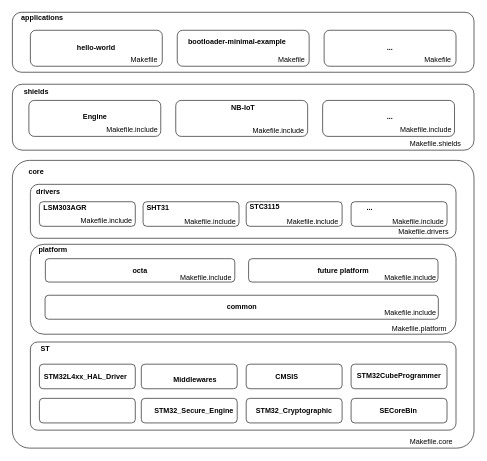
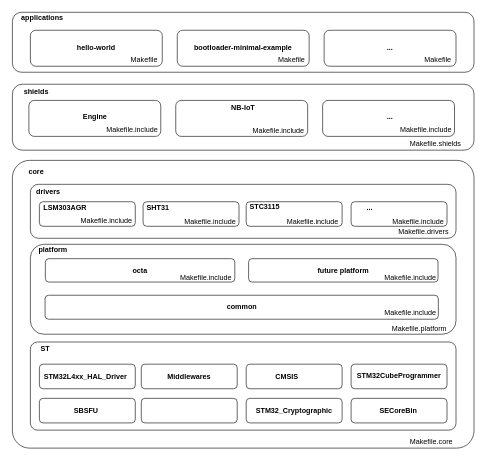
  <mxCell id="0" />
  <mxCell id="1" parent="0" />
  <mxCell id="2" value="" style="rounded=1;whiteSpace=wrap;html=1;" vertex="1" parent="1"><mxGeometry x="50" y="27" width="220" height="60" as="geometry" /></mxCell>
  <mxCell id="3" value="" style="rounded=1;whiteSpace=wrap;html=1;arcSize=6;" vertex="1" parent="1"><mxGeometry x="20" y="267" width="770" height="480" as="geometry" /></mxCell>
  <mxCell id="4" value="" style="rounded=1;whiteSpace=wrap;html=1;" vertex="1" parent="1"><mxGeometry x="20" y="140" width="770" height="110" as="geometry" /></mxCell>
  <mxCell id="5" value="" style="rounded=1;whiteSpace=wrap;html=1;" vertex="1" parent="1"><mxGeometry x="50" y="407" width="710" height="150" as="geometry" /></mxCell>
  <mxCell id="6" value="" style="rounded=1;whiteSpace=wrap;html=1;" vertex="1" parent="1"><mxGeometry x="50" y="307" width="710" height="90" as="geometry" /></mxCell>
  <mxCell id="7" value="&lt;b&gt;drivers&lt;/b&gt;" style="text;html=1;strokeColor=none;fillColor=none;align=center;verticalAlign=middle;whiteSpace=wrap;rounded=0;direction=south;" vertex="1" parent="1"><mxGeometry x="70" y="314" width="20" height="10" as="geometry" /></mxCell>
  <mxCell id="8" value="Makefile.drivers" style="text;html=1;strokeColor=none;fillColor=none;align=center;verticalAlign=middle;whiteSpace=wrap;rounded=0;direction=south;" vertex="1" parent="1"><mxGeometry x="696" y="367" width="20" height="40" as="geometry" /></mxCell>
  <mxCell id="9" value="&lt;b&gt;core&lt;/b&gt;" style="text;html=1;strokeColor=none;fillColor=none;align=center;verticalAlign=middle;whiteSpace=wrap;rounded=0;" vertex="1" parent="1"><mxGeometry x="40" y="277" width="40" height="20" as="geometry" /></mxCell>
  <mxCell id="10" value="&lt;b&gt;shields&lt;/b&gt;" style="text;html=1;strokeColor=none;fillColor=none;align=center;verticalAlign=middle;whiteSpace=wrap;rounded=0;" vertex="1" parent="1"><mxGeometry x="40" y="142" width="40" height="20" as="geometry" /></mxCell>
  <mxCell id="11" value="Makefile.shields" style="text;html=1;strokeColor=none;fillColor=none;align=center;verticalAlign=middle;whiteSpace=wrap;rounded=0;" vertex="1" parent="1"><mxGeometry x="706" y="230" width="40" height="20" as="geometry" /></mxCell>
  <mxCell id="12" value="&lt;b&gt;platform&lt;/b&gt;" style="text;html=1;strokeColor=none;fillColor=none;align=center;verticalAlign=middle;whiteSpace=wrap;rounded=0;direction=south;" vertex="1" parent="1"><mxGeometry x="78" y="412" width="20" height="10" as="geometry" /></mxCell>
  <mxCell id="13" value="Makefile.platform" style="text;html=1;strokeColor=none;fillColor=none;align=center;verticalAlign=middle;whiteSpace=wrap;rounded=0;" vertex="1" parent="1"><mxGeometry x="679" y="538" width="40" height="20" as="geometry" /></mxCell>
  <mxCell id="14" value="" style="rounded=1;whiteSpace=wrap;html=1;arcSize=8;" vertex="1" parent="1"><mxGeometry x="50" y="570" width="710" height="147" as="geometry" /></mxCell>
  <mxCell id="15" value="&lt;b&gt;ST&lt;/b&gt;" style="text;html=1;strokeColor=none;fillColor=none;align=center;verticalAlign=middle;whiteSpace=wrap;rounded=0;" vertex="1" parent="1"><mxGeometry x="55" y="570.5" width="40" height="20" as="geometry" /></mxCell>
  <mxCell id="16" value="Makefile.core" style="text;html=1;strokeColor=none;fillColor=none;align=center;verticalAlign=middle;whiteSpace=wrap;rounded=0;" vertex="1" parent="1"><mxGeometry x="699" y="727" width="40" height="20" as="geometry" /></mxCell>
  <mxCell id="17" value="" style="rounded=1;whiteSpace=wrap;html=1;" vertex="1" parent="1"><mxGeometry x="20" y="20" width="770" height="100" as="geometry" /></mxCell>
  <mxCell id="18" value="&lt;b&gt;applications&lt;/b&gt;" style="text;html=1;strokeColor=none;fillColor=none;align=center;verticalAlign=middle;whiteSpace=wrap;rounded=0;" vertex="1" parent="1"><mxGeometry x="50" y="20" width="40" height="20" as="geometry" /></mxCell>
  <mxCell id="19" value="" style="rounded=1;whiteSpace=wrap;html=1;" vertex="1" parent="1"><mxGeometry x="295" y="50" width="220" height="60" as="geometry" /></mxCell>
  <mxCell id="20" value="" style="rounded=1;whiteSpace=wrap;html=1;" vertex="1" parent="1"><mxGeometry x="540" y="50" width="220" height="60" as="geometry" /></mxCell>
  <mxCell id="21" value="" style="rounded=1;whiteSpace=wrap;html=1;" vertex="1" parent="1"><mxGeometry x="50" y="50" width="220" height="60" as="geometry" /></mxCell>
  <mxCell id="22" value="Makefile" style="text;html=1;strokeColor=none;fillColor=none;align=center;verticalAlign=middle;whiteSpace=wrap;rounded=0;" vertex="1" parent="1"><mxGeometry x="220" y="90" width="40" height="20" as="geometry" /></mxCell>
  <mxCell id="23" value="Makefile" style="text;html=1;strokeColor=none;fillColor=none;align=center;verticalAlign=middle;whiteSpace=wrap;rounded=0;" vertex="1" parent="1"><mxGeometry x="466" y="90" width="40" height="20" as="geometry" /></mxCell>
  <mxCell id="24" value="Makefile" style="text;html=1;strokeColor=none;fillColor=none;align=center;verticalAlign=middle;whiteSpace=wrap;rounded=0;" vertex="1" parent="1"><mxGeometry x="710" y="90" width="40" height="20" as="geometry" /></mxCell>
  <mxCell id="25" value="&lt;b&gt;hello-world&lt;/b&gt;" style="text;html=1;strokeColor=none;fillColor=none;align=center;verticalAlign=middle;whiteSpace=wrap;rounded=0;" vertex="1" parent="1"><mxGeometry x="105" y="70" width="110" height="20" as="geometry" /></mxCell>
- <mxCell id="26" value="&lt;b&gt;bootloader-minimal-example&lt;/b&gt;" style="text;html=1;strokeColor=none;fillColor=none;align=center;verticalAlign=middle;whiteSpace=wrap;rounded=0;" vertex="1" parent="1"><mxGeometry x="305" y="60" width="180" height="20" as="geometry" /></mxCell>
+ <mxCell id="26" value="&lt;b&gt;bootloader-minimal-example&lt;/b&gt;" style="text;html=1;strokeColor=none;fillColor=none;align=center;verticalAlign=middle;whiteSpace=wrap;rounded=0;" vertex="1" parent="1"><mxGeometry x="315" y="70" width="180" height="20" as="geometry" /></mxCell>
  <mxCell id="27" value="&lt;b&gt;...&lt;/b&gt;" style="text;html=1;strokeColor=none;fillColor=none;align=center;verticalAlign=middle;whiteSpace=wrap;rounded=0;" vertex="1" parent="1"><mxGeometry x="560" y="70" width="180" height="20" as="geometry" /></mxCell>
  <mxCell id="28" value="" style="rounded=1;whiteSpace=wrap;html=1;" vertex="1" parent="1"><mxGeometry x="74.5" y="492" width="656" height="40" as="geometry" /></mxCell>
  <mxCell id="29" value="Makefile.include" style="text;html=1;strokeColor=none;fillColor=none;align=center;verticalAlign=middle;whiteSpace=wrap;rounded=0;" vertex="1" parent="1"><mxGeometry x="663.5" y="512" width="40" height="20" as="geometry" /></mxCell>
  <mxCell id="30" value="&lt;b&gt;common&lt;/b&gt;" style="text;html=1;strokeColor=none;fillColor=none;align=center;verticalAlign=middle;whiteSpace=wrap;rounded=0;" vertex="1" parent="1"><mxGeometry x="382.5" y="502" width="40" height="20" as="geometry" /></mxCell>
  <mxCell id="31" value="" style="rounded=1;whiteSpace=wrap;html=1;" vertex="1" parent="1"><mxGeometry x="75" y="431" width="316" height="39" as="geometry" /></mxCell>
  <mxCell id="32" value="Makefile.include" style="text;html=1;strokeColor=none;fillColor=none;align=center;verticalAlign=middle;whiteSpace=wrap;rounded=0;" vertex="1" parent="1"><mxGeometry x="323" y="452.5" width="40" height="20" as="geometry" /></mxCell>
  <mxCell id="33" value="&lt;b&gt;octa&lt;br&gt;&lt;/b&gt;" style="text;html=1;strokeColor=none;fillColor=none;align=center;verticalAlign=middle;whiteSpace=wrap;rounded=0;" vertex="1" parent="1"><mxGeometry x="213" y="440.5" width="40" height="20" as="geometry" /></mxCell>
  <mxCell id="34" value="" style="rounded=1;whiteSpace=wrap;html=1;" vertex="1" parent="1"><mxGeometry x="414" y="431" width="316" height="39" as="geometry" /></mxCell>
  <mxCell id="35" value="Makefile.include" style="text;html=1;strokeColor=none;fillColor=none;align=center;verticalAlign=middle;whiteSpace=wrap;rounded=0;" vertex="1" parent="1"><mxGeometry x="663.5" y="452.5" width="40" height="20" as="geometry" /></mxCell>
  <mxCell id="36" value="&lt;b&gt;future platform&lt;br&gt;&lt;/b&gt;" style="text;html=1;strokeColor=none;fillColor=none;align=center;verticalAlign=middle;whiteSpace=wrap;rounded=0;" vertex="1" parent="1"><mxGeometry x="519" y="440.5" width="106" height="20" as="geometry" /></mxCell>
  <mxCell id="37" value="" style="rounded=1;whiteSpace=wrap;html=1;" vertex="1" parent="1"><mxGeometry x="65" y="336" width="160" height="41" as="geometry" /></mxCell>
  <mxCell id="38" value="" style="rounded=1;whiteSpace=wrap;html=1;" vertex="1" parent="1"><mxGeometry x="238" y="336" width="160" height="41" as="geometry" /></mxCell>
  <mxCell id="39" value="" style="rounded=1;whiteSpace=wrap;html=1;" vertex="1" parent="1"><mxGeometry x="410" y="336" width="160" height="41" as="geometry" /></mxCell>
  <mxCell id="40" value="" style="rounded=1;whiteSpace=wrap;html=1;" vertex="1" parent="1"><mxGeometry x="585" y="336" width="160" height="41" as="geometry" /></mxCell>
  <mxCell id="41" value="&lt;b&gt;LSM303AGR&lt;/b&gt;" style="text;html=1;strokeColor=none;fillColor=none;align=center;verticalAlign=middle;whiteSpace=wrap;rounded=0;" vertex="1" parent="1"><mxGeometry x="53" y="335.5" width="110" height="20" as="geometry" /></mxCell>
  <mxCell id="42" value="&lt;b&gt;SHT31&lt;br&gt;&lt;/b&gt;" style="text;html=1;strokeColor=none;fillColor=none;align=center;verticalAlign=middle;whiteSpace=wrap;rounded=0;" vertex="1" parent="1"><mxGeometry x="208" y="335.5" width="110" height="20" as="geometry" /></mxCell>
  <mxCell id="43" value="&lt;b&gt;STC3115&lt;br&gt;&lt;/b&gt;" style="text;html=1;strokeColor=none;fillColor=none;align=center;verticalAlign=middle;whiteSpace=wrap;rounded=0;" vertex="1" parent="1"><mxGeometry x="386" y="334.5" width="110" height="20" as="geometry" /></mxCell>
  <mxCell id="44" value="&lt;b&gt;...&lt;br&gt;&lt;/b&gt;" style="text;html=1;strokeColor=none;fillColor=none;align=center;verticalAlign=middle;whiteSpace=wrap;rounded=0;" vertex="1" parent="1"><mxGeometry x="561" y="335.5" width="110" height="20" as="geometry" /></mxCell>
  <mxCell id="45" value="Makefile.include" style="text;html=1;strokeColor=none;fillColor=none;align=center;verticalAlign=middle;whiteSpace=wrap;rounded=0;" vertex="1" parent="1"><mxGeometry x="157" y="357.5" width="40" height="20" as="geometry" /></mxCell>
  <mxCell id="46" value="Makefile.include" style="text;html=1;strokeColor=none;fillColor=none;align=center;verticalAlign=middle;whiteSpace=wrap;rounded=0;" vertex="1" parent="1"><mxGeometry x="329.5" y="358.5" width="40" height="20" as="geometry" /></mxCell>
  <mxCell id="47" value="Makefile.include" style="text;html=1;strokeColor=none;fillColor=none;align=center;verticalAlign=middle;whiteSpace=wrap;rounded=0;" vertex="1" parent="1"><mxGeometry x="501" y="358.5" width="40" height="20" as="geometry" /></mxCell>
  <mxCell id="48" value="Makefile.include" style="text;html=1;strokeColor=none;fillColor=none;align=center;verticalAlign=middle;whiteSpace=wrap;rounded=0;" vertex="1" parent="1"><mxGeometry x="676.5" y="358.5" width="40" height="20" as="geometry" /></mxCell>
  <mxCell id="49" value="" style="rounded=1;whiteSpace=wrap;html=1;" vertex="1" parent="1"><mxGeometry x="65" y="607" width="160" height="41" as="geometry" /></mxCell>
  <mxCell id="50" value="" style="rounded=1;whiteSpace=wrap;html=1;" vertex="1" parent="1"><mxGeometry x="65" y="664" width="160" height="41" as="geometry" /></mxCell>
  <mxCell id="51" value="" style="rounded=1;whiteSpace=wrap;html=1;" vertex="1" parent="1"><mxGeometry x="235" y="607" width="160" height="41" as="geometry" /></mxCell>
  <mxCell id="52" value="" style="rounded=1;whiteSpace=wrap;html=1;" vertex="1" parent="1"><mxGeometry x="410" y="607" width="160" height="41" as="geometry" /></mxCell>
  <mxCell id="53" value="" style="rounded=1;whiteSpace=wrap;html=1;" vertex="1" parent="1"><mxGeometry x="585" y="607" width="160" height="41" as="geometry" /></mxCell>
  <mxCell id="54" value="" style="rounded=1;whiteSpace=wrap;html=1;" vertex="1" parent="1"><mxGeometry x="235" y="664" width="160" height="41" as="geometry" /></mxCell>
  <mxCell id="55" value="" style="rounded=1;whiteSpace=wrap;html=1;" vertex="1" parent="1"><mxGeometry x="410" y="664" width="160" height="41" as="geometry" /></mxCell>
  <mxCell id="56" value="" style="rounded=1;whiteSpace=wrap;html=1;" vertex="1" parent="1"><mxGeometry x="585" y="664" width="160" height="41" as="geometry" /></mxCell>
  <mxCell id="57" value="&lt;b&gt;CMSIS&lt;/b&gt;" style="text;html=1;strokeColor=none;fillColor=none;align=center;verticalAlign=middle;whiteSpace=wrap;rounded=0;" vertex="1" parent="1"><mxGeometry x="422.5" y="617.5" width="110" height="20" as="geometry" /></mxCell>
- <mxCell id="58" value="&lt;b&gt;Middlewares&lt;br&gt;&lt;/b&gt;" style="text;html=1;strokeColor=none;fillColor=none;align=center;verticalAlign=middle;whiteSpace=wrap;rounded=0;" vertex="1" parent="1"><mxGeometry x="270" y="622.5" width="110" height="20" as="geometry" /></mxCell>
+ <mxCell id="58" value="&lt;b&gt;Middlewares&lt;br&gt;&lt;/b&gt;" style="text;html=1;strokeColor=none;fillColor=none;align=center;verticalAlign=middle;whiteSpace=wrap;rounded=0;" vertex="1" parent="1"><mxGeometry x="260" y="617.5" width="110" height="20" as="geometry" /></mxCell>
  <mxCell id="59" value="&lt;b&gt;STM32L4xx_HAL_Driver&lt;/b&gt;" style="text;html=1;strokeColor=none;fillColor=none;align=center;verticalAlign=middle;whiteSpace=wrap;rounded=0;" vertex="1" parent="1"><mxGeometry x="87" y="617.5" width="110" height="20" as="geometry" /></mxCell>
  <mxCell id="60" value="&lt;b&gt;STM32CubeProgrammer&lt;/b&gt;" style="text;html=1;strokeColor=none;fillColor=none;align=center;verticalAlign=middle;whiteSpace=wrap;rounded=0;" vertex="1" parent="1"><mxGeometry x="610" y="617" width="110" height="20" as="geometry" /></mxCell>
  <mxCell id="61" value="&lt;b&gt;SECoreBin&lt;br&gt;&lt;/b&gt;" style="text;html=1;strokeColor=none;fillColor=none;align=center;verticalAlign=middle;whiteSpace=wrap;rounded=0;" vertex="1" parent="1"><mxGeometry x="608.5" y="674.5" width="110" height="20" as="geometry" /></mxCell>
  <mxCell id="62" value="&lt;b&gt;STM32_Cryptographic&lt;br&gt;&lt;/b&gt;" style="text;html=1;strokeColor=none;fillColor=none;align=center;verticalAlign=middle;whiteSpace=wrap;rounded=0;" vertex="1" parent="1"><mxGeometry x="435" y="674.5" width="110" height="20" as="geometry" /></mxCell>
- <mxCell id="63" value="&lt;b&gt;STM32_Secure_Engine&lt;br&gt;&lt;/b&gt;" style="text;html=1;strokeColor=none;fillColor=none;align=center;verticalAlign=middle;whiteSpace=wrap;rounded=0;" vertex="1" parent="1"><mxGeometry x="268" y="674.5" width="110" height="20" as="geometry" /></mxCell>
+ <mxCell id="64" value="&lt;b&gt;SBSFU&lt;br&gt;&lt;/b&gt;" style="text;html=1;strokeColor=none;fillColor=none;align=center;verticalAlign=middle;whiteSpace=wrap;rounded=0;" vertex="1" parent="1"><mxGeometry x="88" y="674.5" width="110" height="20" as="geometry" /></mxCell>
  <mxCell id="65" value="" style="rounded=1;whiteSpace=wrap;html=1;" vertex="1" parent="1"><mxGeometry x="292.5" y="167" width="220" height="60" as="geometry" /></mxCell>
  <mxCell id="66" value="" style="rounded=1;whiteSpace=wrap;html=1;" vertex="1" parent="1"><mxGeometry x="537.5" y="167" width="220" height="60" as="geometry" /></mxCell>
  <mxCell id="67" value="" style="rounded=1;whiteSpace=wrap;html=1;" vertex="1" parent="1"><mxGeometry x="47.5" y="167" width="220" height="60" as="geometry" /></mxCell>
  <mxCell id="68" value="Makefile.include" style="text;html=1;strokeColor=none;fillColor=none;align=center;verticalAlign=middle;whiteSpace=wrap;rounded=0;" vertex="1" parent="1"><mxGeometry x="689.5" y="207" width="40" height="20" as="geometry" /></mxCell>
  <mxCell id="69" value="Makefile.include" style="text;html=1;strokeColor=none;fillColor=none;align=center;verticalAlign=middle;whiteSpace=wrap;rounded=0;" vertex="1" parent="1"><mxGeometry x="444" y="208" width="40" height="20" as="geometry" /></mxCell>
  <mxCell id="70" value="Makefile.include" style="text;html=1;strokeColor=none;fillColor=none;align=center;verticalAlign=middle;whiteSpace=wrap;rounded=0;" vertex="1" parent="1"><mxGeometry x="200" y="207" width="40" height="20" as="geometry" /></mxCell>
  <mxCell id="71" value="&lt;b&gt;Engine&lt;/b&gt;" style="text;html=1;strokeColor=none;fillColor=none;align=center;verticalAlign=middle;whiteSpace=wrap;rounded=0;" vertex="1" parent="1"><mxGeometry x="102.5" y="185" width="110" height="20" as="geometry" /></mxCell>
  <mxCell id="72" value="&lt;b&gt;NB-IoT&lt;/b&gt;" style="text;html=1;strokeColor=none;fillColor=none;align=center;verticalAlign=middle;whiteSpace=wrap;rounded=0;" vertex="1" parent="1"><mxGeometry x="350" y="170" width="110" height="20" as="geometry" /></mxCell>
  <mxCell id="73" value="&lt;b&gt;...&lt;/b&gt;" style="text;html=1;strokeColor=none;fillColor=none;align=center;verticalAlign=middle;whiteSpace=wrap;rounded=0;" vertex="1" parent="1"><mxGeometry x="560" y="185" width="180" height="20" as="geometry" /></mxCell>
